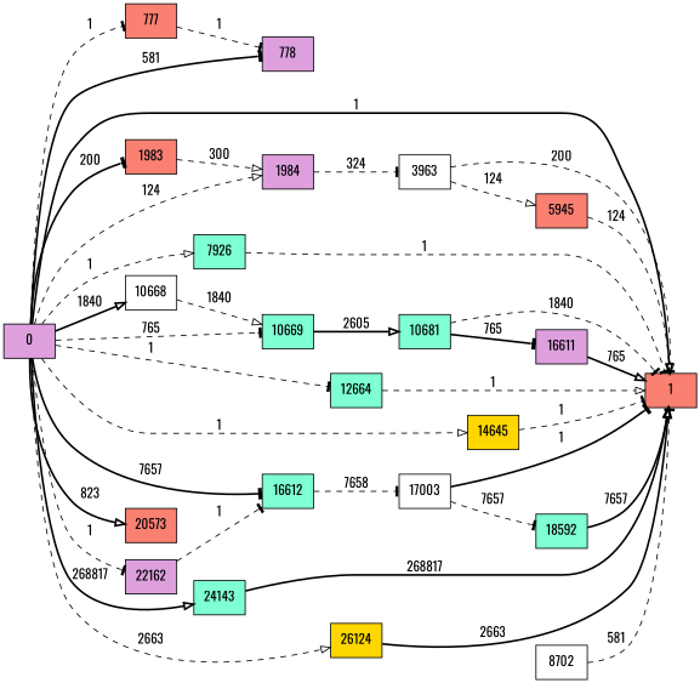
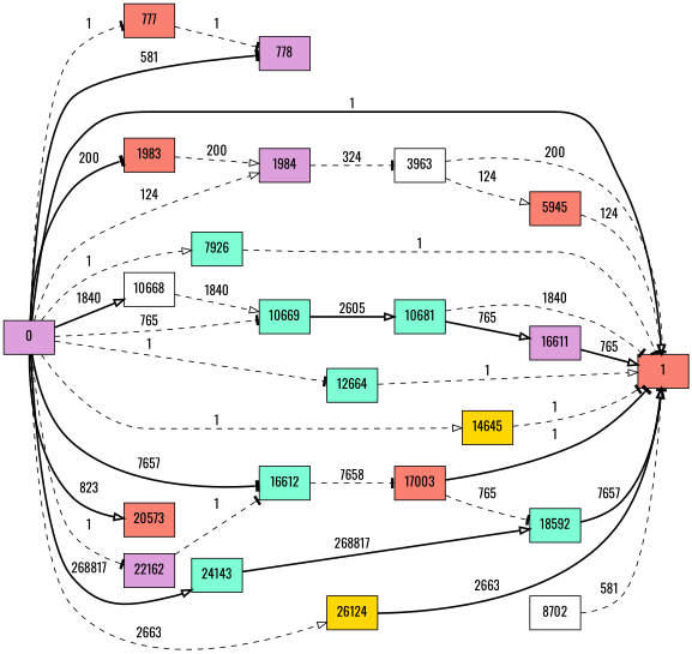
  digraph {
    fontname=Oswald
    rankdir=LR
    node [fillcolor=aquamarine fontname=Oswald shape=rectangle style=filled]
    edge [arrowhead=tee fontname=Oswald style=dashed]
    777 [fillcolor=salmon]
    778 [fillcolor=plum]
    1 [fillcolor=salmon]
    8702 [fillcolor=white]
    1983 [fillcolor=salmon]
    1984 [fillcolor=plum]
    3963 [fillcolor=white]
    5945 [fillcolor=salmon]
    7926
    10668 [fillcolor=white]
    10669
    n12 [label=10681]
    16611 [fillcolor=plum]
    12664
    14645 [fillcolor=gold]
-   17003 [fillcolor=white]
+   17003 [fillcolor=salmon]
    16612
    18592
    20573 [fillcolor=salmon]
    22162 [fillcolor=plum]
    24143
    26124 [fillcolor=gold]
    0 [fillcolor=plum]
    777 -> 778 [label=1]
    8702 -> 1 [label=581]
-   1983 -> 1984 [arrowhead=onormal label=300]
+   1983 -> 1984 [arrowhead=onormal label=200]
    1984 -> 3963 [label=324]
    3963 -> 1 [arrowhead=onormal label=200]
    3963 -> 5945 [arrowhead=onormal label=124]
    5945 -> 1 [label=124]
    7926 -> 1 [label=1]
    10668 -> 10669 [arrowhead=onormal label=1840]
    10669 -> n12 [arrowhead=onormal label=2605 style=bold]
    n12 -> 1 [label=1840]
-   n12 -> 16611 [label=765 style=bold]
+   n12 -> 16611 [arrowhead=onormal label=765 style=bold]
    16611 -> 1 [arrowhead=onormal label=765 style=bold]
    12664 -> 1 [arrowhead=onormal label=1]
    14645 -> 1 [label=1]
    17003 -> 1 [label=1 style=bold]
-   17003 -> 18592 [label=7657]
+   17003 -> 18592 [label=765]
    16612 -> 17003 [label=7658]
    18592 -> 1 [arrowhead=onormal label=7657 style=bold]
    22162 -> 16612 [label=1]
-   24143 -> 1 [arrowhead=onormal label=268817 style=bold]
+   24143 -> 18592 [arrowhead=onormal label=268817 style=bold]
    26124 -> 1 [arrowhead=onormal label=2663 style=bold]
    0 -> 777 [label=1]
    0 -> 778 [label=581 style=bold]
    0 -> 1 [arrowhead=onormal label=1 style=bold]
    0 -> 1983 [label=200 style=bold]
    0 -> 1984 [arrowhead=onormal label=124]
    0 -> 7926 [arrowhead=onormal label=1]
    0 -> 10668 [arrowhead=onormal label=1840 style=bold]
    0 -> 10669 [label=765]
    0 -> 12664 [label=1]
    0 -> 14645 [arrowhead=onormal label=1]
    0 -> 16612 [label=7657 style=bold]
    0 -> 20573 [arrowhead=onormal label=823 style=bold]
    0 -> 22162 [label=1]
    0 -> 24143 [arrowhead=onormal label=268817 style=bold]
    0 -> 26124 [arrowhead=onormal label=2663]
  }
